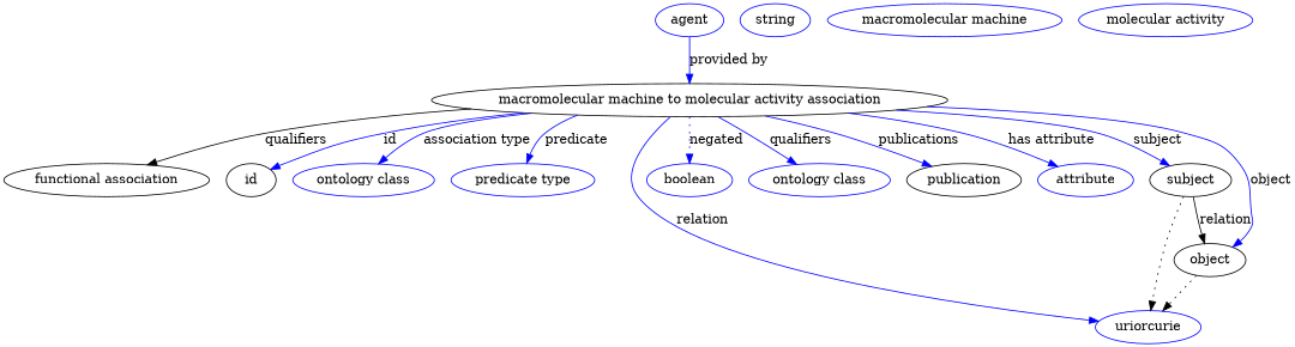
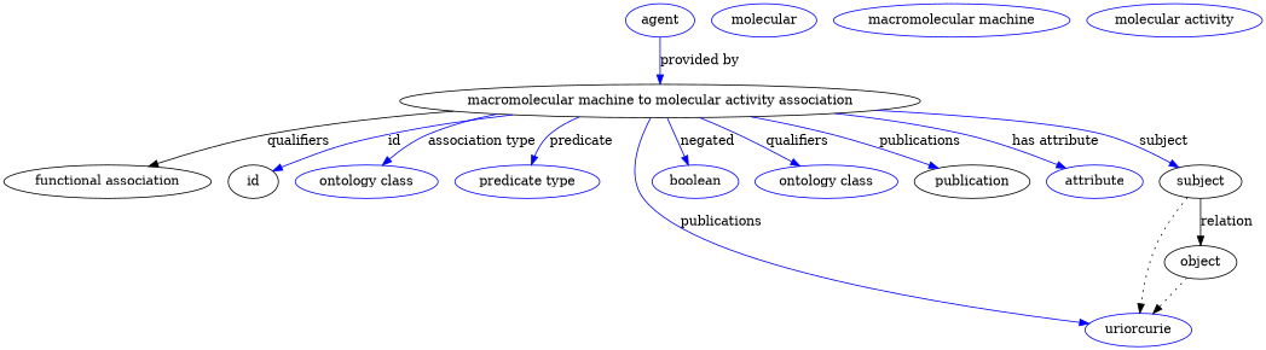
  digraph {
    node [color=blue]
    edge [color=blue style=solid]
    n1 [height=0.5 label="macromolecular machine to molecular activity association" width=6.0842 color=""]
    "functional association" [height=0.5 width=2.4373 color=""]
    id [height=0.5 width=0.75 color=""]
    n4 [height=0.5 label="ontology class" width=1.7151]
    n5 [height=0.5 label="predicate type" width=1.679]
    n6 [height=0.5 label=uriorcurie width=1.2638]
    n7 [height=0.5 label=boolean width=1.0652]
    n8 [height=0.5 label="ontology class" width=1.7151]
    n9 [color=black height=0.5 label=publication width=1.3902]
    n10 [height=0.5 label=attribute width=1.1193]
    subject [height=0.5 width=0.99297 color=""]
    object [height=0.5 width=0.9027 color=""]
    n13 [height=0.5 label=agent width=0.83048]
-   n14 [height=0.5 label=string width=0.84854]
+   n14 [height=0.5 label=molecular width=0.84854]
    n15 [height=0.5 label="macromolecular machine" width=2.8164]
    n16 [height=0.5 label="molecular activity" width=2.0943]
    n1 -> "functional association" [label=qualifiers color="" style=""]
    n1 -> id [label=id]
    n1 -> n4 [label="association type"]
    n1 -> n5 [label=predicate]
-   n1 -> n6 [label=relation]
-   n1 -> n7 [label=negated style=dotted]
+   n1 -> n6 [label=publications]
+   n1 -> n7 [label=negated]
    n1 -> n8 [label=qualifiers]
    n1 -> n9 [label=publications]
    n1 -> n10 [label="has attribute"]
    n1 -> subject [label=subject]
-   n1 -> object [label=object]
    subject -> n6 [style=dotted color=""]
    subject -> object [label=relation color="" style=""]
    object -> n6 [style=dotted color=""]
    n13 -> n1 [label="provided by"]
  }
